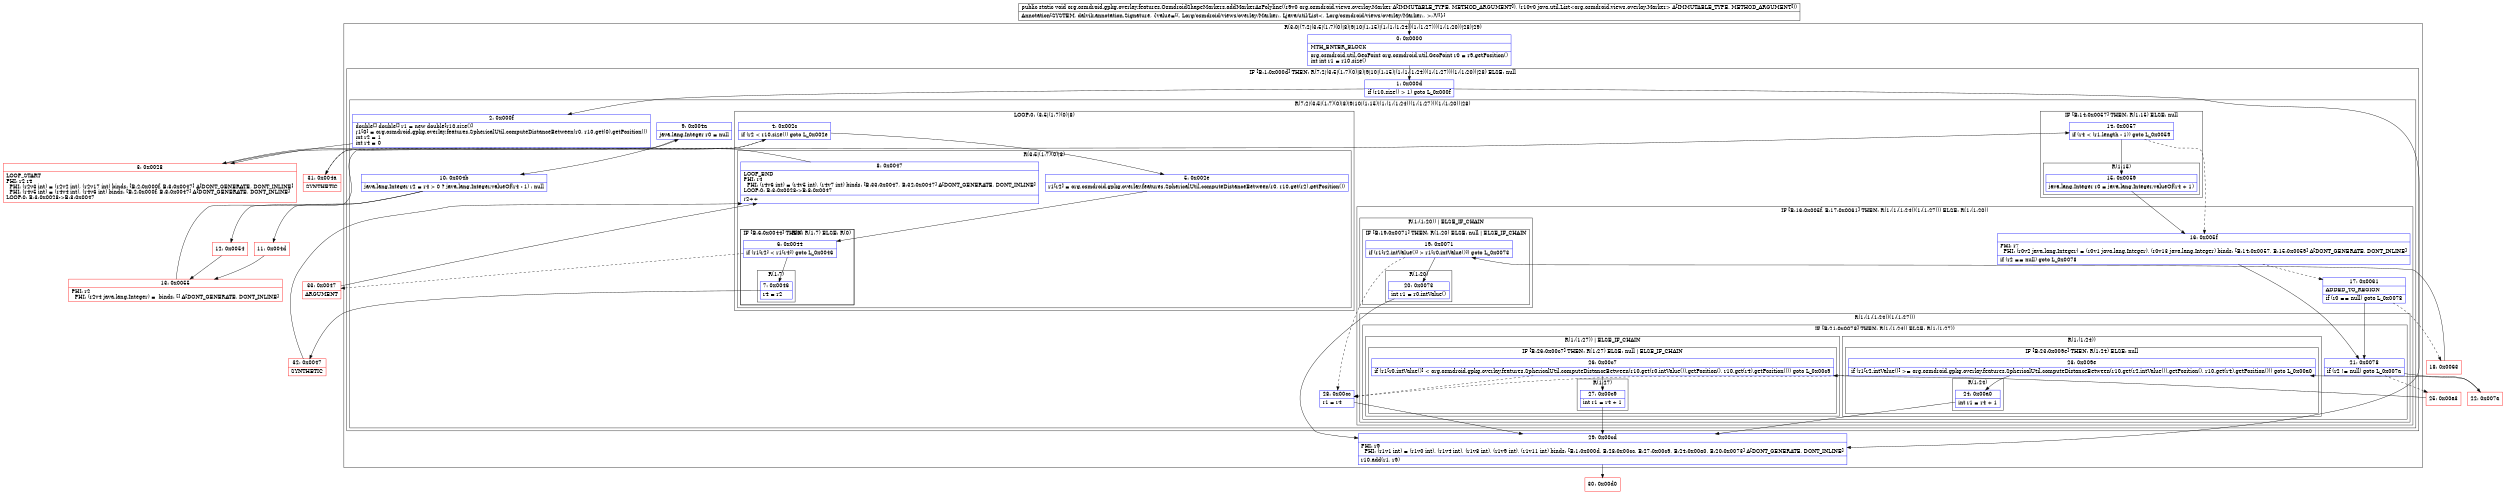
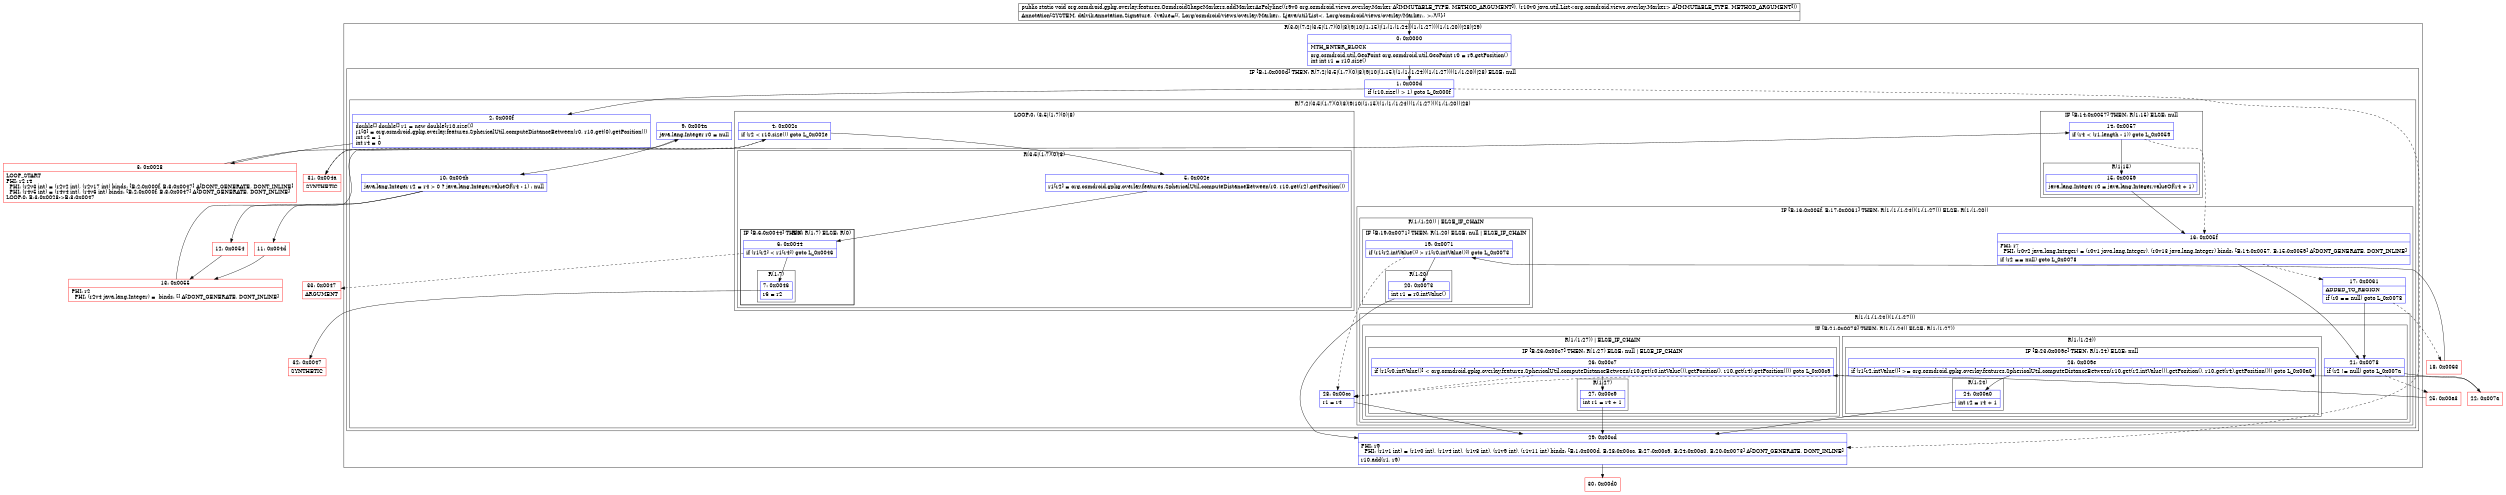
  digraph {
    node [color=blue shape=record]
-   n1 [label="{7\:\ 0x0046|r4 = r2\l}"]
+   n1 [label="{7\:\ 0x0046|r6 = r2\l}"]
    n2 [label="{6\:\ 0x0044|if (r1[r2] \< r1[r4]) goto L_0x0046\l}"]
    n3 [label="{5\:\ 0x002e|r1[r2] = org.osmdroid.gpkg.overlay.features.SphericalUtil.computeDistanceBetween(r0, r10.get(r2).getPosition())\l}"]
-   n4 [label="{8\:\ 0x0047|LOOP_END\lPHI: r4 \l  PHI: (r4v6 int) = (r4v5 int), (r4v7 int) binds: [B:33:0x0047, B:32:0x0047] A[DONT_GENERATE, DONT_INLINE]\lLOOP:0: B:3:0x0028\-\>B:8:0x0047\l|r2++\l}"]
    n5 [label="{4\:\ 0x002c|if (r2 \< r10.size()) goto L_0x002e\l}"]
    n6 [label="{15\:\ 0x0059|java.lang.Integer r0 = java.lang.Integer.valueOf(r4 + 1)\l}"]
    n7 [label="{14\:\ 0x0057|if (r4 \< (r1.length \- 1)) goto L_0x0059\l}"]
-   n8 [label="{24\:\ 0x00a0|int r1 = r4 + 1\l}"]
+   n8 [label="{24\:\ 0x00a0|int r2 = r4 + 1\l}"]
    n9 [label="{23\:\ 0x009e|if (r1[r2.intValue()] \>= org.osmdroid.gpkg.overlay.features.SphericalUtil.computeDistanceBetween(r10.get(r2.intValue()).getPosition(), r10.get(r4).getPosition())) goto L_0x00a0\l}"]
    n10 [label="{27\:\ 0x00c9|int r1 = r4 + 1\l}"]
    n11 [label="{26\:\ 0x00c7|if (r1[r0.intValue()] \< org.osmdroid.gpkg.overlay.features.SphericalUtil.computeDistanceBetween(r10.get(r0.intValue()).getPosition(), r10.get(r4).getPosition())) goto L_0x00c9\l}"]
    n12 [label="{21\:\ 0x0078|if (r2 != null) goto L_0x007a\l}"]
    n13 [label="{20\:\ 0x0073|int r1 = r0.intValue()\l}"]
    n14 [label="{19\:\ 0x0071|if (r1[r2.intValue()] \> r1[r0.intValue()]) goto L_0x0073\l}"]
    n15 [label="{16\:\ 0x005f|PHI: r7 \l  PHI: (r0v2 java.lang.Integer) = (r0v1 java.lang.Integer), (r0v13 java.lang.Integer) binds: [B:14:0x0057, B:15:0x0059] A[DONT_GENERATE, DONT_INLINE]\l|if (r2 == null) goto L_0x0078\l}"]
    n16 [label="{17\:\ 0x0061|ADDED_TO_REGION\l|if (r0 == null) goto L_0x0078\l}"]
    n17 [label="{2\:\ 0x000f|double[] double[] r1 = new double[r10.size()]\lr1[0] = org.osmdroid.gpkg.overlay.features.SphericalUtil.computeDistanceBetween(r0, r10.get(0).getPosition())\lint r2 = 1\lint r4 = 0\l}"]
    n18 [label="{9\:\ 0x004a|java.lang.Integer r0 = null\l}"]
    n19 [label="{10\:\ 0x004b|java.lang.Integer r2 = r4 \> 0 ? java.lang.Integer.valueOf(r4 \- 1) : null\l}"]
    n20 [label="{28\:\ 0x00cc|r1 = r4\l}"]
    n21 [label="{1\:\ 0x000d|if (r10.size() \> 1) goto L_0x000f\l}"]
    n22 [label="{0\:\ 0x0000|MTH_ENTER_BLOCK\l|org.osmdroid.util.GeoPoint org.osmdroid.util.GeoPoint r0 = r9.getPosition()\lint int r1 = r10.size()\l}"]
    n23 [label="{29\:\ 0x00cd|PHI: r9 \l  PHI: (r1v1 int) = (r1v0 int), (r1v4 int), (r1v8 int), (r1v9 int), (r1v11 int) binds: [B:1:0x000d, B:28:0x00cc, B:27:0x00c9, B:24:0x00a0, B:20:0x0073] A[DONT_GENERATE, DONT_INLINE]\l|r10.add(r1, r9)\l}"]
    n24 [color=red label="{32\:\ 0x0047|SYNTHETIC\l}"]
    n25 [color=red label="{33\:\ 0x0047|ARGUMENT\l}"]
    n26 [color=red label="{3\:\ 0x0028|LOOP_START\lPHI: r2 r4 \l  PHI: (r2v3 int) = (r2v2 int), (r2v17 int) binds: [B:2:0x000f, B:8:0x0047] A[DONT_GENERATE, DONT_INLINE]\l  PHI: (r4v5 int) = (r4v4 int), (r4v6 int) binds: [B:2:0x000f, B:8:0x0047] A[DONT_GENERATE, DONT_INLINE]\lLOOP:0: B:3:0x0028\-\>B:8:0x0047\l}"]
    n27 [color=red label="{31\:\ 0x004a|SYNTHETIC\l}"]
    n28 [color=red label="{22\:\ 0x007a}"]
    n29 [color=red label="{25\:\ 0x00a3}"]
    n30 [color=red label="{18\:\ 0x0063}"]
    n31 [color=red label="{11\:\ 0x004d}"]
    n32 [color=red label="{12\:\ 0x0054}"]
    n33 [color=red label="{30\:\ 0x00d0}"]
    n34 [color=red label="{13\:\ 0x0055|PHI: r2 \l  PHI: (r2v4 java.lang.Integer) =  binds: [] A[DONT_GENERATE, DONT_INLINE]\l}"]
    n35 [label="{public static void org.osmdroid.gpkg.overlay.features.OsmdroidShapeMarkers.addMarkerAsPolyline((r9v0 org.osmdroid.views.overlay.Marker A[IMMUTABLE_TYPE, METHOD_ARGUMENT]), (r10v0 java.util.List\<org.osmdroid.views.overlay.Marker\> A[IMMUTABLE_TYPE, METHOD_ARGUMENT]))  | Annotation[SYSTEM, dalvik.annotation.Signature, \{value=[(, Lorg\/osmdroid\/views\/overlay\/Marker;, Ljava\/util\/List\<, Lorg\/osmdroid\/views\/overlay\/Marker;, \>;)V]\}]\l}" color=""]
    subgraph cluster_1 {
      label="R(3:0|(7:2|(3:5|(1:7)(0)|8)|9|10|(1:15)|(1:(1:(1:24))(1:(1:27)))(1:(1:20))|28)|29)"
      n22
      n23
      subgraph cluster_2 {
        label="IF [B:1:0x000d] THEN: R(7:2|(3:5|(1:7)(0)|8)|9|10|(1:15)|(1:(1:(1:24))(1:(1:27)))(1:(1:20))|28) ELSE: null"
        n21
        subgraph cluster_3 {
          label="R(7:2|(3:5|(1:7)(0)|8)|9|10|(1:15)|(1:(1:(1:24))(1:(1:27)))(1:(1:20))|28)"
          n17
          n18
          n19
          n20
          subgraph cluster_4 {
            label="LOOP:0: (3:5|(1:7)(0)|8)"
            n5
            subgraph cluster_5 {
              label="R(3:5|(1:7)(0)|8)"
              n3
-             n4
              subgraph cluster_6 {
                label="IF [B:6:0x0044] THEN: R(1:7) ELSE: R(0)"
                n2
                subgraph cluster_7 {
                  label="R(1:7)"
                  n1
                }
                subgraph cluster_8 {
                  label="R(0)"
                }
              }
            }
          }
          subgraph cluster_9 {
            label="IF [B:14:0x0057] THEN: R(1:15) ELSE: null"
            n7
            subgraph cluster_10 {
              label="R(1:15)"
              n6
            }
          }
          subgraph cluster_11 {
            label="IF [B:16:0x005f, B:17:0x0061] THEN: R(1:(1:(1:24))(1:(1:27))) ELSE: R(1:(1:20))"
            n15
            n16
            subgraph cluster_12 {
              label="R(1:(1:(1:24))(1:(1:27)))"
              subgraph cluster_13 {
                label="IF [B:21:0x0078] THEN: R(1:(1:24)) ELSE: R(1:(1:27))"
                n12
                subgraph cluster_14 {
                  label="R(1:(1:24))"
                  subgraph cluster_15 {
                    label="IF [B:23:0x009e] THEN: R(1:24) ELSE: null"
                    n9
                    subgraph cluster_16 {
                      label="R(1:24)"
                      n8
                    }
                  }
                }
                subgraph cluster_17 {
                  label="R(1:(1:27)) | ELSE_IF_CHAIN\l"
                  subgraph cluster_18 {
                    label="IF [B:26:0x00c7] THEN: R(1:27) ELSE: null | ELSE_IF_CHAIN\l"
                    n11
                    subgraph cluster_19 {
                      label="R(1:27)"
                      n10
                    }
                  }
                }
              }
            }
            subgraph cluster_20 {
              label="R(1:(1:20)) | ELSE_IF_CHAIN\l"
              subgraph cluster_21 {
                label="IF [B:19:0x0071] THEN: R(1:20) ELSE: null | ELSE_IF_CHAIN\l"
                n14
                subgraph cluster_22 {
                  label="R(1:20)"
                  n13
                }
              }
            }
          }
        }
      }
    }
    n1 -> n24
    n2 -> n1
    n2 -> n25 [style=dashed]
    n3 -> n2
-   n4 -> n26
    n5 -> n3
    n5 -> n27 [style=dashed]
    n6 -> n15
    n7 -> n6
    n7 -> n15 [style=dashed]
    n8 -> n23
    n9 -> n8
    n9 -> n20 [style=dashed]
    n10 -> n23
    n11 -> n10
    n11 -> n20 [style=dashed]
    n12 -> n28
    n12 -> n29 [style=dashed]
    n13 -> n23
    n14 -> n13
    n14 -> n20 [style=dashed]
    n15 -> n12
    n15 -> n16 [style=dashed]
    n16 -> n12
    n16 -> n30 [style=dashed]
    n17 -> n26
    n18 -> n19
    n19 -> n31
    n19 -> n32
    n20 -> n23
    n21 -> n17
-   n21 -> n23 [style=solid]
+   n21 -> n23 [style=dashed]
    n22 -> n21
    n23 -> n33
-   n24 -> n4
-   n25 -> n4
    n26 -> n5
    n27 -> n18
    n28 -> n9
    n29 -> n11
    n30 -> n14
    n31 -> n34
    n32 -> n34
    n34 -> n7
    n35 -> n22
  }
